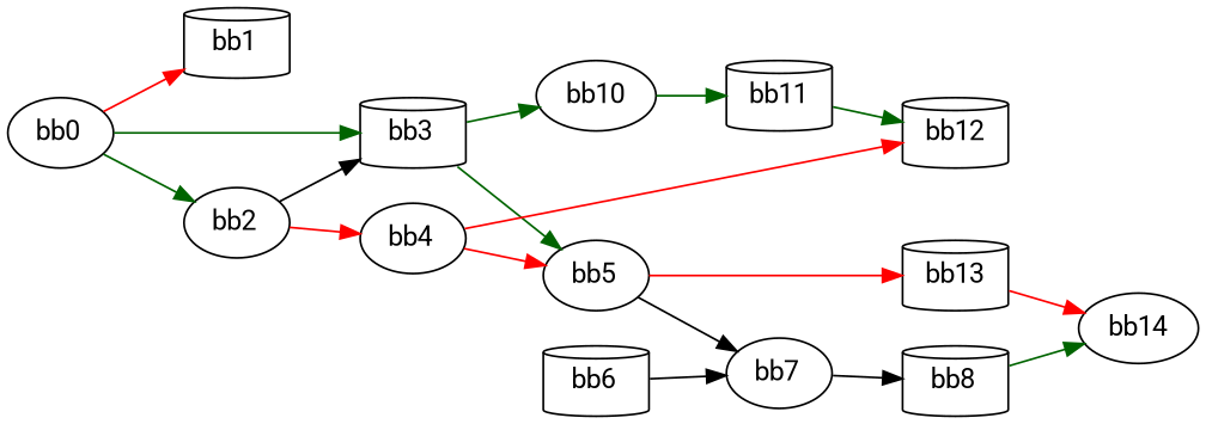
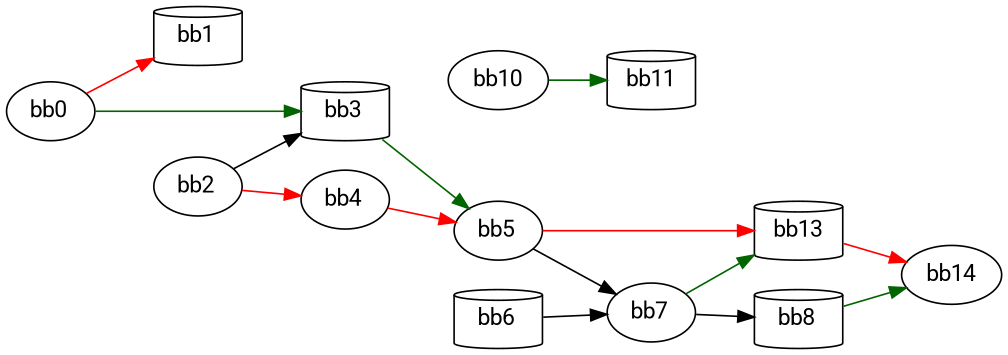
  digraph {
    fontname=Roboto
    rankdir=LR
    node [fontname=Roboto shape=ellipse]
    edge [color=darkgreen fontname=Roboto]
    n1 [label="bb0\l"]
    n2 [label="bb1\l" shape=cylinder]
    n3 [label="bb2\l"]
    n4 [label="bb3\l" shape=cylinder]
    n5 [label="bb4\l"]
    n6 [label="bb10\l"]
    n7 [label="bb5\l"]
-   n8 [label="bb12\l" shape=cylinder]
    n9 [label="bb6\l" shape=cylinder]
    n10 [label="bb7\l"]
    n11 [label="bb11\l" shape=cylinder]
    n12 [label="bb13\l" shape=cylinder]
    n13 [label="bb8\l" shape=cylinder]
    n14 [label="bb14\l"]
    n1 -> n2 [color=red]
-   n1 -> n3
    n1 -> n4
    n3 -> n4 [color=black]
    n3 -> n5 [color=red]
-   n4 -> n6
    n4 -> n7
    n5 -> n7 [color=red]
-   n5 -> n8 [color=red]
    n6 -> n11
    n7 -> n10 [color=black]
    n7 -> n12 [color=red]
    n9 -> n10 [color=black]
+   n10 -> n12
    n10 -> n13 [color=black]
-   n11 -> n8
    n12 -> n14 [color=red]
    n13 -> n14
  }
